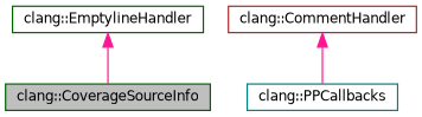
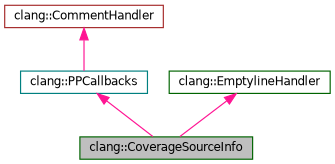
  digraph {
    node [color=darkgreen fontname=Helvetica fontsize=10 shape=record]
    edge [color=deeppink dir=back fontname=Helvetica fontsize=10 labelfontname=Helvetica labelfontsize=10 style=solid]
    n1 [fillcolor=grey75 fontcolor=black height=0.2 label="clang::CoverageSourceInfo" style=filled width=0.4]
    n2 [color=teal height=0.2 label="clang::PPCallbacks" width=0.4]
    n3 [color=brown height=0.2 label="clang::CommentHandler" width=0.4]
    n4 [height=0.2 label="clang::EmptylineHandler" width=0.4]
+   n2 -> n1
    n3 -> n2
    n4 -> n1
  }
